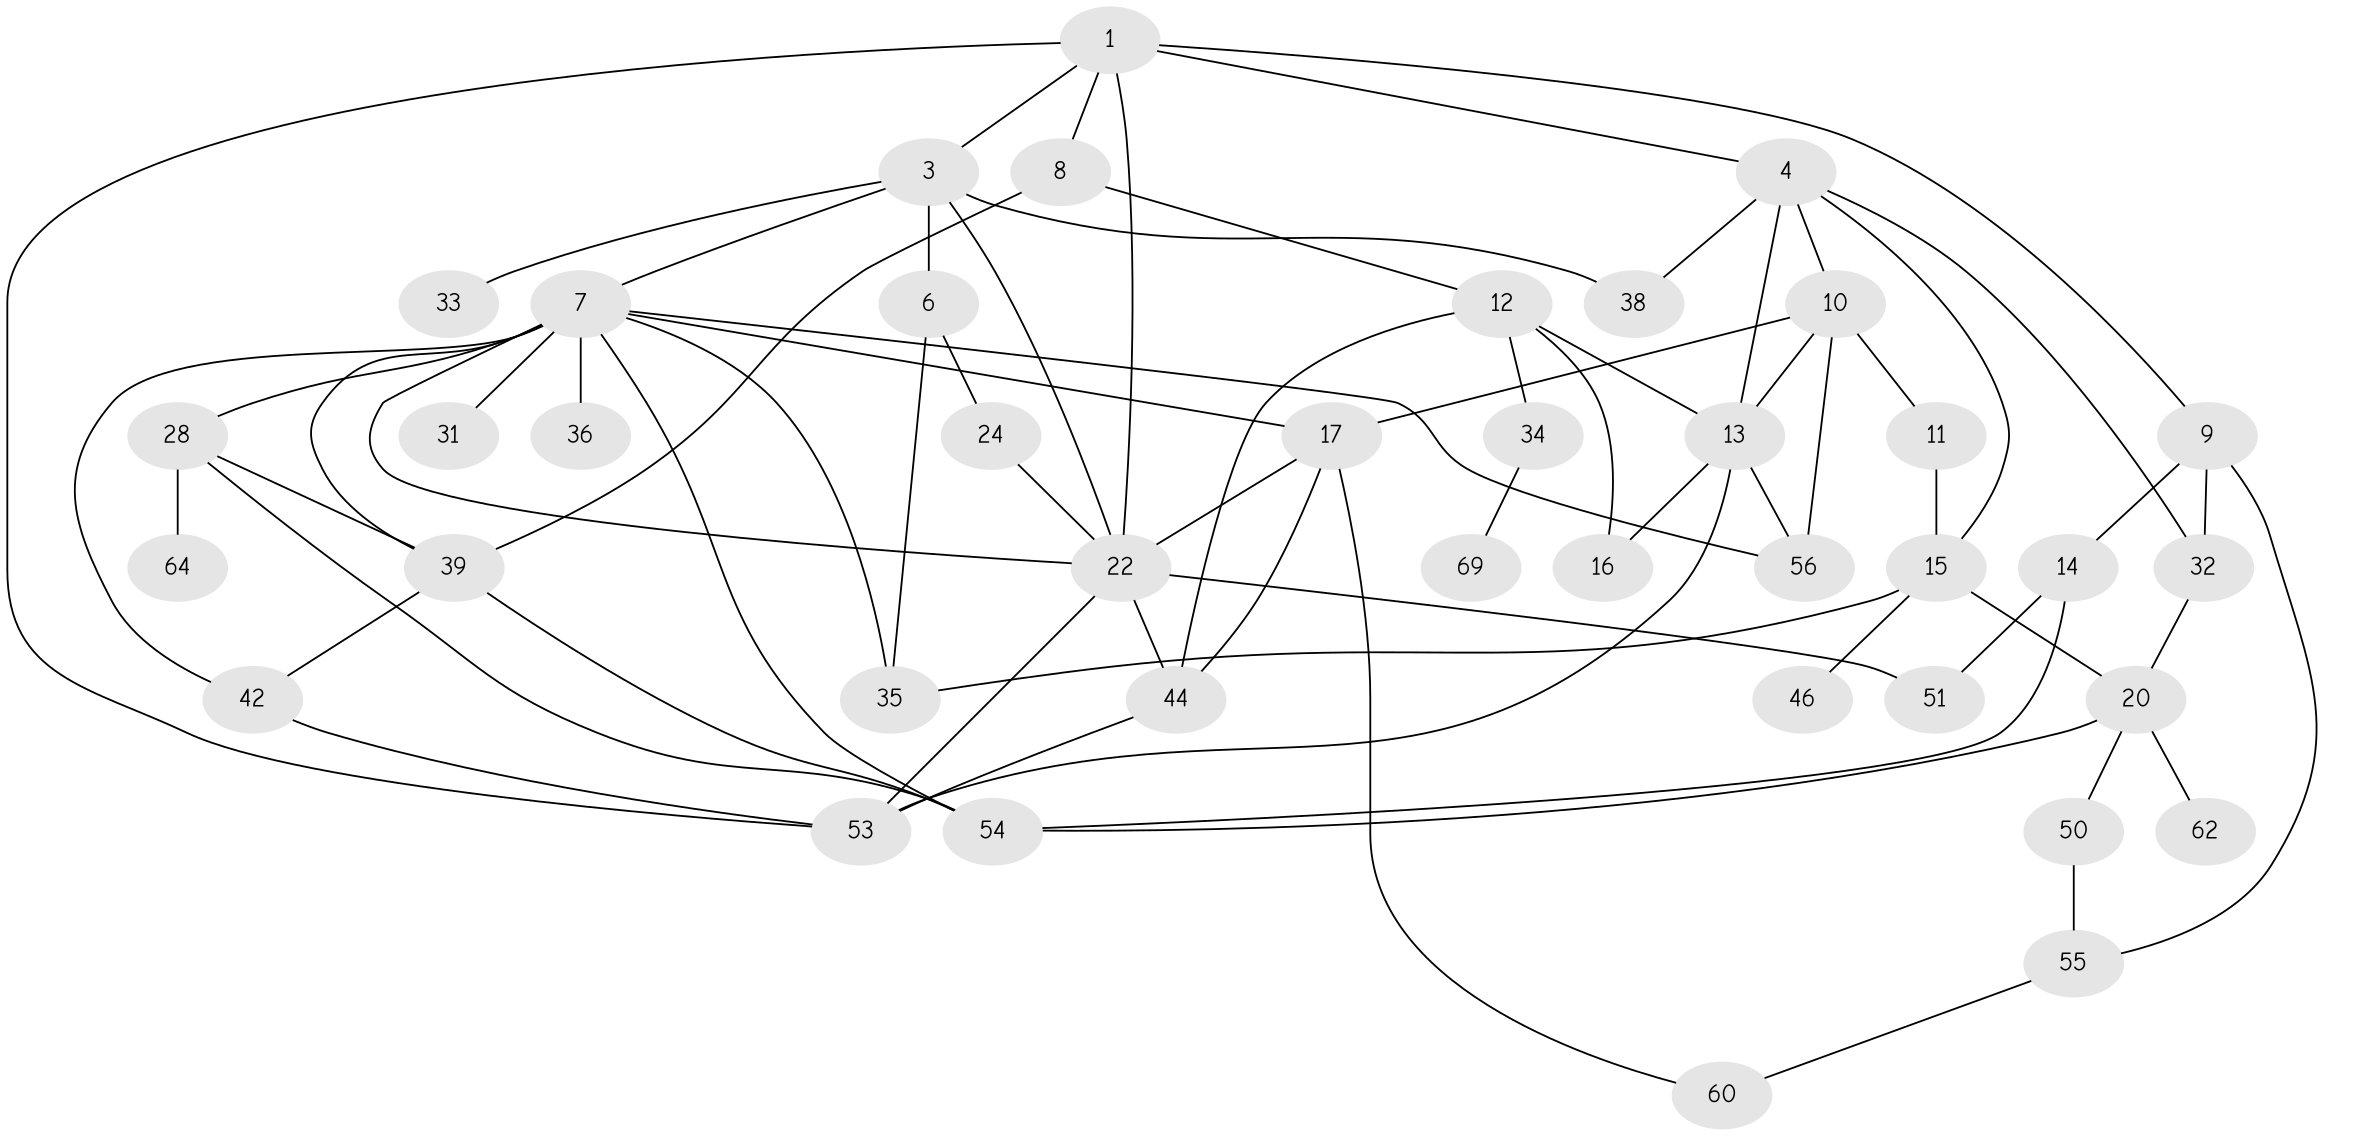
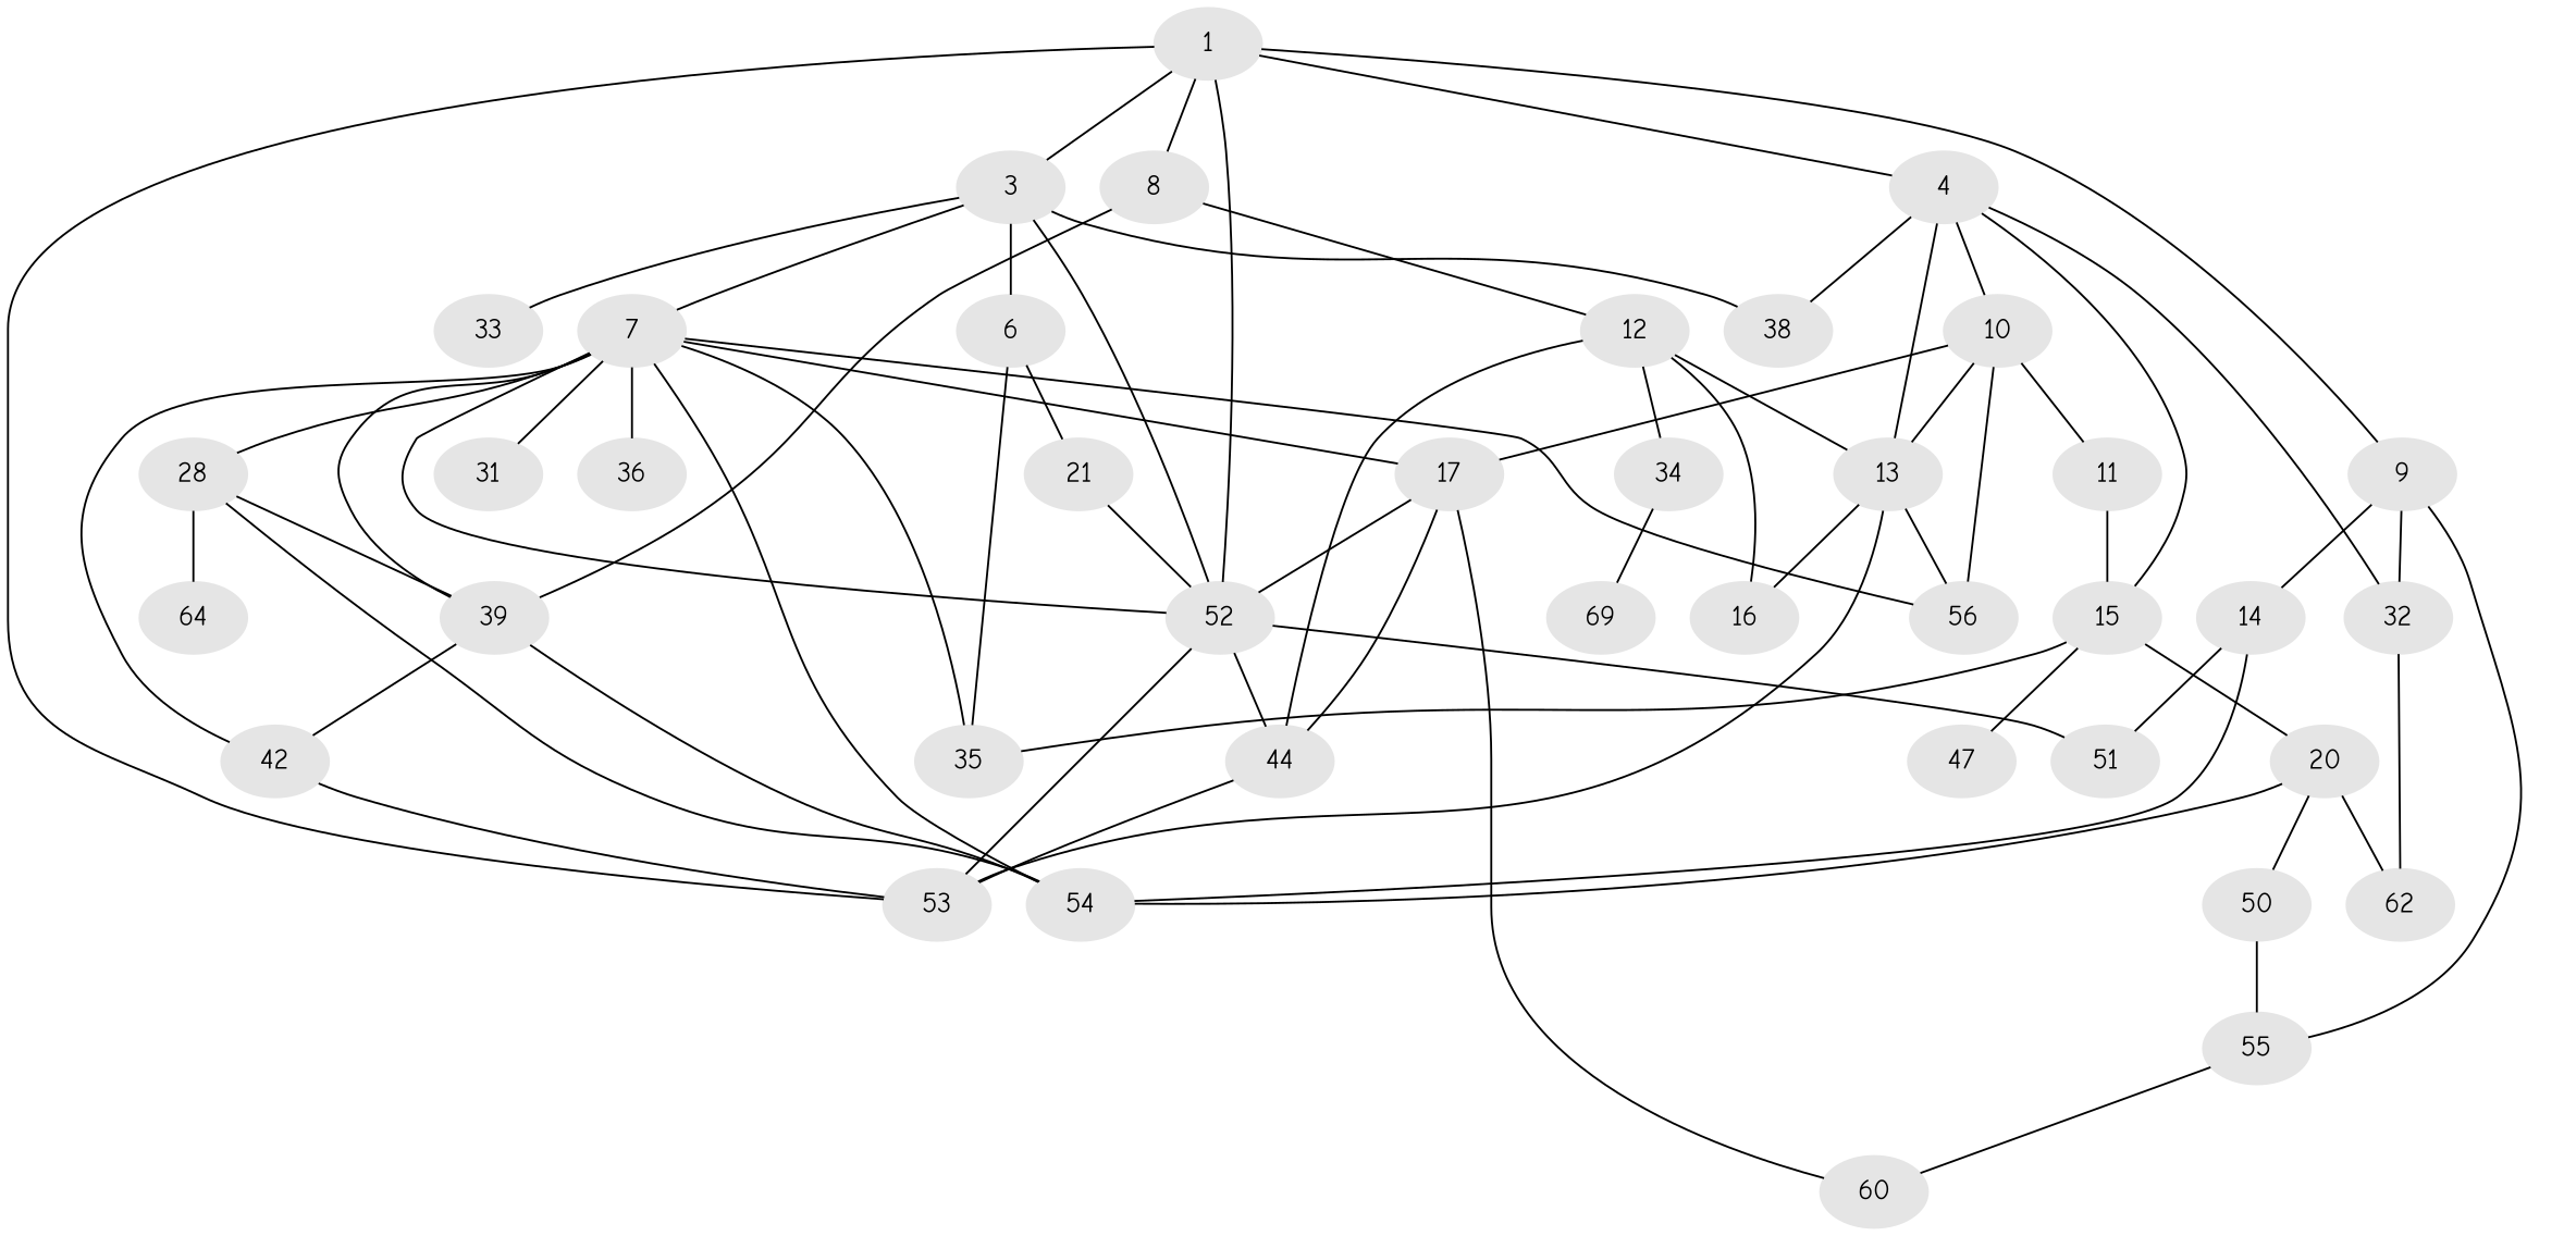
  graph {
    fontname="Comic Neue"
    node [color=gray90 fontname="Comic Neue" style=filled]
    edge [fontname="Comic Neue"]
    1 [super="+2+48"]
    3 [super="+5+45"]
    4 [super="+49"]
    8 [super="+24"]
    9
-   22 [super="+41+26"]
+   22 [super="+41+26" label=52]
    53 [super="+66"]
    6
    7 [super="+40+27+29"]
    33
    38
    10
    13 [super="+23"]
    15
    32
    39
    12
    14
    55 [super="+61"]
    44 [super="+52"]
    51
-   21 [label=24]
+   21
    35 [super="+37+67"]
    17
    28 [super="+30"]
    31
    36
    42
    54 [super="+63+59"]
    56
    11 [super="+19"]
    16 [super="+18"]
    20
-   47 [label=46]
+   47
    62
    60 [super="+65"]
    64
    34 [super="+58"]
    69
    50
    1 -- 3
    1 -- 4
    1 -- 8
    1 -- 9
    1 -- 22
    1 -- 53
    3 -- 22
    3 -- 6
    3 -- 7
    3 -- 33
    3 -- 38
    4 -- 38
    4 -- 10
    4 -- 13
    4 -- 15
    4 -- 32
    8 -- 39
    8 -- 12
    9 -- 32
    9 -- 14
    9 -- 55
    22 -- 53
    22 -- 44
    22 -- 51
    6 -- 21
    6 -- 35
    7 -- 22
    7 -- 39
    7 -- 35
    7 -- 17
    7 -- 28
    7 -- 31
    7 -- 36
    7 -- 42
    7 -- 54
    7 -- 56
    10 -- 13
    10 -- 17
    10 -- 56
    10 -- 11
    13 -- 53
    13 -- 56
    13 -- 16
    15 -- 35
    15 -- 20
    15 -- 47
-   32 -- 20
+   32 -- 62
    39 -- 42
    39 -- 54
    12 -- 13
    12 -- 44
    12 -- 16
    12 -- 34
    14 -- 51
    14 -- 54
    55 -- 60
    44 -- 53
    21 -- 22
    17 -- 22
    17 -- 44
    17 -- 60
    28 -- 39
    28 -- 54
    28 -- 64
    42 -- 53
    11 -- 15
    20 -- 54
    20 -- 62
    20 -- 50
    34 -- 69
    50 -- 55
  }
